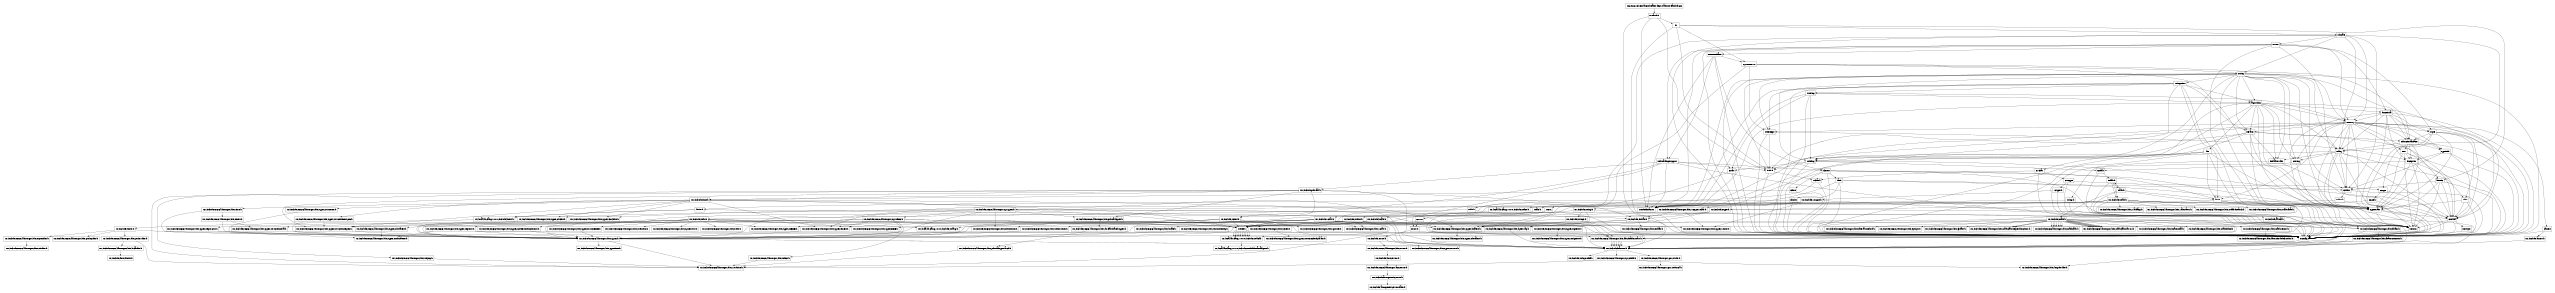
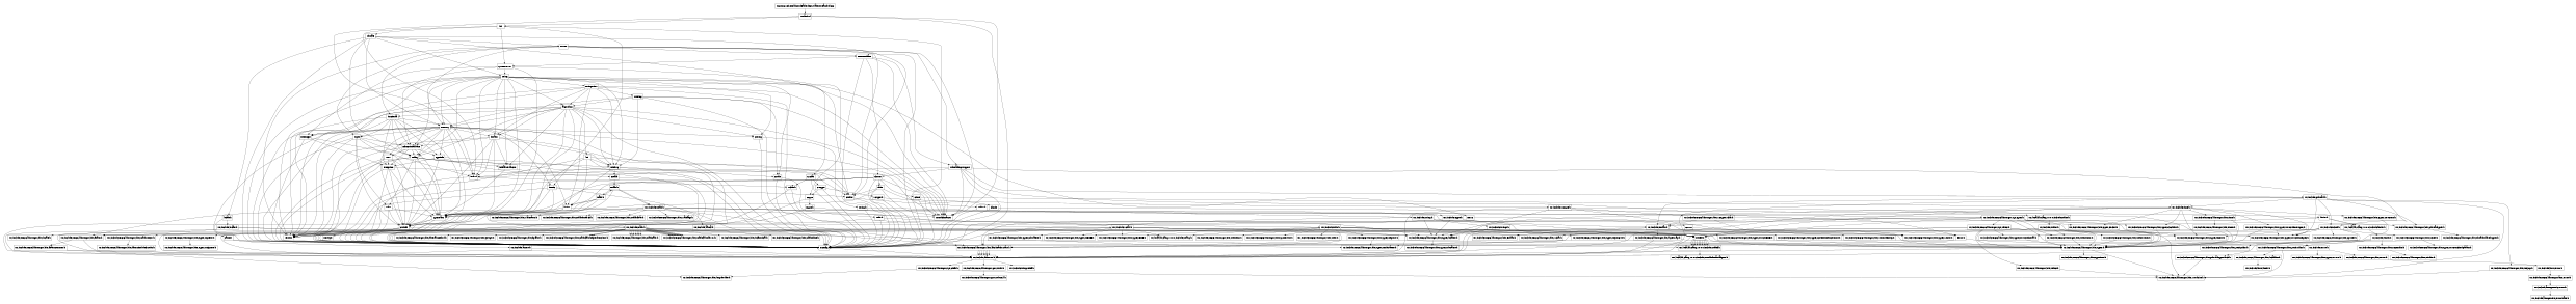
  digraph {
    node [shape=box]
    n1 [label=streambuf]
    n2 [label=__config]
    n3 [label=iosfwd]
    n4 [label=ios]
    n5 [label=__undef_macros]
    n6 [label="usr/include/features.h"]
    n7 [label="wchar.h"]
    n8 [label=__locale]
    n9 [label=atomic]
    n10 [label=system_error]
    n11 [label="tmp/tmpw8iwRO.libcxx.header.deps/traits_streambuf.cpp"]
    n12 [label="usr/include/stdc-predef.h"]
    n13 [label="usr/include/x86_64-linux-gnu/sys/cdefs.h"]
    n14 [label="usr/include/x86_64-linux-gnu/gnu/stubs.h"]
    n15 [label="usr/include/x86_64-linux-gnu/bits/wordsize.h"]
    n16 [label="usr/include/x86_64-linux-gnu/bits/long-double.h"]
    n17 [label="usr/include/x86_64-linux-gnu/gnu/stubs-64.h"]
    n18 [label="usr/include/wchar.h"]
    n19 [label="usr/include/x86_64-linux-gnu/bits/libc-header-start.h"]
    n20 [label="usr/include/x86_64-linux-gnu/bits/floatn.h"]
    n21 [label="stddef.h"]
    n22 [label="usr/local/lib/clang/10.0.0/include/stdarg.h"]
    n23 [label="usr/include/x86_64-linux-gnu/bits/wchar.h"]
    n24 [label="usr/include/x86_64-linux-gnu/bits/types/wint_t.h"]
    n25 [label="usr/include/x86_64-linux-gnu/bits/types/mbstate_t.h"]
    n26 [label="usr/include/x86_64-linux-gnu/bits/types/__FILE.h"]
    n27 [label="usr/include/x86_64-linux-gnu/bits/types/FILE.h"]
    n28 [label="usr/include/x86_64-linux-gnu/bits/types/locale_t.h"]
    n29 [label="usr/include/x86_64-linux-gnu/bits/floatn-common.h"]
    n30 [label="usr/local/lib/clang/10.0.0/include/stddef.h"]
    n31 [label="usr/include/x86_64-linux-gnu/bits/types/__mbstate_t.h"]
    n32 [label="usr/include/x86_64-linux-gnu/bits/types/__locale_t.h"]
    n33 [label="usr/local/lib/clang/10.0.0/include/__stddef_max_align_t.h"]
    n34 [label=string]
    n35 [label=utility]
    n36 [label=cstdint]
    n37 [label=memory]
    n38 [label=cctype]
    n39 [label=mutex]
    n40 [label="locale.h"]
    n41 [label=version]
    n42 [label=type_traits]
    n43 [label=cstddef]
    n44 [label=__functional_base]
    n45 [label=stdexcept]
    n46 [label=__errc]
    n47 [label=string_view]
    n48 [label=algorithm]
-   n49 [label=initializer_list]
+   n49 [label=initializer_libcxx]
    n50 [label=cstring]
    n51 [label=__debug]
    n52 [label=cstdio]
    n53 [label=iterator]
    n54 [label=cwchar]
    n55 [label=__lim]
    n56 [label="stdint.h"]
    n57 [label=limits]
    n58 [label=typeinfo]
    n59 [label=new]
    n60 [label=tuple]
    n61 [label=cassert]
    n62 [label="ctype.h"]
    n63 [label=functional]
    n64 [label=__mutex_base]
    n65 [label=__threading_support]
    n66 [label="usr/include/locale.h"]
    n67 [label=__string]
    n68 [label=bit]
    n69 [label="string.h"]
    n70 [label=cstdlib]
    n71 [label="stdio.h"]
    n72 [label=exception]
    n73 [label=cwctype]
    n74 [label=__nullptr]
    n75 [label="usr/include/string.h"]
    n76 [label="usr/include/strings.h"]
    n77 [label="usr/local/lib/clang/10.0.0/include/stdint.h"]
    n78 [label="usr/include/stdint.h"]
    n79 [label="usr/include/x86_64-linux-gnu/bits/types.h"]
    n80 [label="usr/include/x86_64-linux-gnu/bits/stdint-intn.h"]
    n81 [label="usr/include/x86_64-linux-gnu/bits/stdint-uintn.h"]
    n82 [label="usr/include/x86_64-linux-gnu/bits/typesizes.h"]
    n83 [label="stdlib.h"]
    n84 [label="usr/include/stdlib.h"]
    n85 [label="math.h"]
    n86 [label="usr/include/x86_64-linux-gnu/bits/waitflags.h"]
    n87 [label="usr/include/x86_64-linux-gnu/bits/waitstatus.h"]
    n88 [label="usr/include/x86_64-linux-gnu/sys/types.h"]
    n89 [label="usr/include/alloca.h"]
    n90 [label="usr/include/x86_64-linux-gnu/bits/stdlib-bsearch.h"]
    n91 [label="usr/include/x86_64-linux-gnu/bits/stdlib-float.h"]
    n92 [label="usr/include/math.h"]
    n93 [label="usr/include/x86_64-linux-gnu/bits/types/clock_t.h"]
    n94 [label="usr/include/x86_64-linux-gnu/bits/types/clockid_t.h"]
    n95 [label="usr/include/x86_64-linux-gnu/bits/types/time_t.h"]
    n96 [label="usr/include/endian.h"]
    n97 [label="usr/include/x86_64-linux-gnu/sys/select.h"]
    n98 [label="usr/include/x86_64-linux-gnu/bits/pthreadtypes.h"]
    n99 [label="usr/include/x86_64-linux-gnu/bits/endian.h"]
    n100 [label="usr/include/x86_64-linux-gnu/bits/byteswap.h"]
    n101 [label="usr/include/x86_64-linux-gnu/bits/uintn-identity.h"]
    n102 [label="usr/include/x86_64-linux-gnu/bits/select.h"]
    n103 [label="usr/include/x86_64-linux-gnu/bits/types/sigset_t.h"]
    n104 [label="usr/include/x86_64-linux-gnu/bits/types/struct_timeval.h"]
    n105 [label="usr/include/x86_64-linux-gnu/bits/types/struct_timespec.h"]
    n106 [label="usr/include/x86_64-linux-gnu/bits/thread-shared-types.h"]
    n107 [label="usr/include/x86_64-linux-gnu/bits/types/__sigset_t.h"]
    n108 [label="usr/include/x86_64-linux-gnu/bits/pthreadtypes-arch.h"]
    n109 [label="usr/include/x86_64-linux-gnu/bits/math-vector.h"]
    n110 [label="usr/include/x86_64-linux-gnu/bits/flt-eval-method.h"]
    n111 [label="usr/include/x86_64-linux-gnu/bits/fp-logb.h"]
    n112 [label="usr/include/x86_64-linux-gnu/bits/fp-fast.h"]
    n113 [label="usr/include/x86_64-linux-gnu/bits/mathcalls-helper-functions.h"]
    n114 [label="usr/include/x86_64-linux-gnu/bits/mathcalls.h"]
    n115 [label="usr/include/x86_64-linux-gnu/bits/mathcalls-narrow.h"]
    n116 [label="usr/include/x86_64-linux-gnu/bits/iscanonical.h"]
    n117 [label="usr/include/x86_64-linux-gnu/bits/mathinline.h"]
    n118 [label="usr/include/x86_64-linux-gnu/bits/libm-simd-decl-stubs.h"]
    n119 [label="usr/include/stdio.h"]
    n120 [label="usr/include/x86_64-linux-gnu/bits/types/__fpos_t.h"]
    n121 [label="usr/include/x86_64-linux-gnu/bits/types/__fpos64_t.h"]
    n122 [label="usr/include/x86_64-linux-gnu/bits/types/struct_FILE.h"]
    n123 [label="usr/include/x86_64-linux-gnu/bits/types/cookie_io_functions_t.h"]
    n124 [label="usr/include/x86_64-linux-gnu/bits/stdio_lim.h"]
    n125 [label="usr/include/x86_64-linux-gnu/bits/sys_errlist.h"]
    n126 [label="usr/include/x86_64-linux-gnu/bits/stdio.h"]
    n127 [label="usr/include/assert.h"]
    n128 [label="wctype.h"]
    n129 [label="usr/include/wctype.h"]
    n130 [label="usr/include/ctype.h"]
    n131 [label="usr/include/x86_64-linux-gnu/bits/wctype-wchar.h"]
    n132 [label=chrono]
    n133 [label="errno.h"]
    n134 [label="usr/include/pthread.h"]
    n135 [label="usr/include/sched.h"]
    n136 [label=ctime]
    n137 [label=ratio]
    n138 [label="usr/include/time.h"]
    n139 [label=climits]
    n140 [label="usr/include/x86_64-linux-gnu/bits/time.h"]
    n141 [label="usr/include/x86_64-linux-gnu/bits/types/struct_tm.h"]
    n142 [label="usr/include/x86_64-linux-gnu/bits/types/struct_itimerspec.h"]
    n143 [label="usr/include/x86_64-linux-gnu/bits/timex.h"]
    n144 [label="limits.h"]
    n145 [label="usr/local/lib/clang/10.0.0/include/limits.h"]
    n146 [label="usr/include/limits.h"]
    n147 [label="usr/include/x86_64-linux-gnu/bits/posix1_lim.h"]
    n148 [label="usr/include/x86_64-linux-gnu/bits/posix2_lim.h"]
    n149 [label="usr/include/x86_64-linux-gnu/bits/xopen_lim.h"]
    n150 [label="usr/include/x86_64-linux-gnu/bits/local_lim.h"]
    n151 [label="usr/include/x86_64-linux-gnu/bits/uio_lim.h"]
    n152 [label="usr/include/linux/limits.h"]
    n153 [label=cerrno]
    n154 [label="usr/include/errno.h"]
    n155 [label="usr/include/x86_64-linux-gnu/bits/errno.h"]
    n156 [label="usr/include/x86_64-linux-gnu/bits/types/error_t.h"]
    n157 [label="usr/include/linux/errno.h"]
    n158 [label="usr/include/x86_64-linux-gnu/asm/errno.h"]
    n159 [label="usr/include/asm-generic/errno.h"]
    n160 [label="usr/include/asm-generic/errno-base.h"]
    n161 [label="usr/include/x86_64-linux-gnu/bits/setjmp.h"]
    n162 [label="usr/include/x86_64-linux-gnu/bits/sched.h"]
    n163 [label="usr/include/x86_64-linux-gnu/bits/cpu-set.h"]
    n164 [label="usr/include/x86_64-linux-gnu/bits/types/struct_sched_param.h"]
    n165 [label="usr/include/x86_64-linux-gnu/bits/locale.h"]
    n1 -> n2
    n1 -> n3
    n1 -> n4
    n1 -> n5
    n2 -> n6
    n3 -> n2
    n3 -> n7
    n4 -> n2
    n4 -> n3
    n4 -> n8
    n4 -> n9
    n4 -> n10
    n6 -> n12
    n6 -> n13
    n6 -> n14
    n7 -> n2
    n7 -> n18
    n8 -> n2
    n8 -> n34
    n8 -> n35
    n8 -> n36
    n8 -> n37
    n8 -> n38
    n8 -> n39
    n8 -> n40
    n9 -> n2
    n9 -> n36
    n9 -> n41
    n9 -> n42
    n9 -> n43
    n10 -> n34
    n10 -> n42
    n10 -> n44
    n10 -> n45
    n10 -> n46
    n11 -> n1
    n13 -> n15
    n13 -> n16
    n14 -> n17
    n18 -> n19
    n18 -> n20
    n18 -> n21
    n18 -> n22
    n18 -> n23
    n18 -> n24
    n18 -> n25
    n18 -> n26
    n18 -> n27
    n18 -> n28
    n19 -> n6
    n19 -> n6
    n19 -> n6
    n19 -> n6
    n19 -> n6
    n19 -> n6
    n19 -> n6
    n20 -> n6
    n20 -> n29
    n21 -> n30
    n21 -> n30
    n21 -> n30
    n21 -> n30
    n21 -> n30
    n21 -> n30
    n21 -> n30
    n21 -> n30
    n21 -> n30
    n21 -> n30
    n25 -> n31
    n28 -> n32
    n29 -> n6
    n29 -> n16
    n30 -> n33
    n34 -> n2
    n34 -> n3
    n34 -> n5
    n34 -> n35
    n34 -> n36
    n34 -> n37
    n34 -> n41
    n34 -> n42
    n34 -> n44
    n34 -> n45
    n34 -> n47
    n34 -> n48
    n34 -> n49
    n34 -> n50
    n34 -> n51
    n34 -> n52
    n34 -> n53
    n34 -> n54
    n35 -> n2
    n35 -> n36
    n35 -> n41
    n35 -> n42
    n35 -> n43
    n35 -> n49
-   n35 -> n50
    n35 -> n51
    n35 -> n55
    n36 -> n2
    n36 -> n56
    n37 -> n2
    n37 -> n3
    n37 -> n5
    n37 -> n9
    n37 -> n35
    n37 -> n36
    n37 -> n41
    n37 -> n42
    n37 -> n43
    n37 -> n44
    n37 -> n45
    n37 -> n50
    n37 -> n53
    n37 -> n57
    n37 -> n58
    n37 -> n59
    n37 -> n60
    n37 -> n61
    n38 -> n2
    n38 -> n62
    n39 -> n2
    n39 -> n5
    n39 -> n36
    n39 -> n37
    n39 -> n41
    n39 -> n60
    n39 -> n63
    n39 -> n64
    n39 -> n65
    n40 -> n2
    n40 -> n66
    n41 -> n2
    n42 -> n2
    n42 -> n41
    n42 -> n43
    n43 -> n2
    n43 -> n30
    n43 -> n41
    n43 -> n74
    n44 -> n2
    n44 -> n35
    n44 -> n42
    n44 -> n58
    n44 -> n59
    n44 -> n72
    n45 -> n2
    n45 -> n3
    n45 -> n72
    n46 -> n2
    n46 -> n153
    n47 -> n2
    n47 -> n5
    n47 -> n41
    n47 -> n45
    n47 -> n48
    n47 -> n51
    n47 -> n53
    n47 -> n57
    n47 -> n67
    n48 -> n2
    n48 -> n5
    n48 -> n35
    n48 -> n37
    n48 -> n41
    n48 -> n42
    n48 -> n43
    n48 -> n49
    n48 -> n50
    n48 -> n51
    n48 -> n53
    n48 -> n63
    n48 -> n68
    n49 -> n2
    n49 -> n43
    n50 -> n2
    n50 -> n69
    n51 -> n2
    n51 -> n3
    n51 -> n43
    n51 -> n52
    n51 -> n70
    n52 -> n2
    n52 -> n71
    n53 -> n2
    n53 -> n3
    n53 -> n41
    n53 -> n42
    n53 -> n43
    n53 -> n44
    n53 -> n49
    n53 -> n51
    n54 -> n2
    n54 -> n7
    n54 -> n73
    n55 -> n2
    n55 -> n42
    n55 -> n43
    n56 -> n2
    n56 -> n77
    n57 -> n2
    n57 -> n5
    n57 -> n41
    n57 -> n42
    n58 -> n2
    n58 -> n36
    n58 -> n43
    n58 -> n72
    n59 -> n2
    n59 -> n41
    n59 -> n42
    n59 -> n43
    n59 -> n72
    n60 -> n2
    n60 -> n35
    n60 -> n41
    n60 -> n42
    n60 -> n43
    n60 -> n44
    n60 -> n55
    n61 -> n2
    n61 -> n127
    n62 -> n2
    n62 -> n130
    n63 -> n2
    n63 -> n35
    n63 -> n37
    n63 -> n41
    n63 -> n42
    n63 -> n44
    n63 -> n58
    n63 -> n60
    n63 -> n72
    n64 -> n2
    n64 -> n5
    n64 -> n10
    n64 -> n65
    n64 -> n132
    n65 -> n2
    n65 -> n3
    n65 -> n5
    n65 -> n132
    n65 -> n133
    n65 -> n134
    n65 -> n135
    n66 -> n6
    n66 -> n21
    n66 -> n28
    n66 -> n165
    n67 -> n2
    n67 -> n5
    n67 -> n37
    n67 -> n48
    n67 -> n51
    n67 -> n52
    n68 -> n2
    n68 -> n5
    n68 -> n41
    n68 -> n42
    n68 -> n51
    n68 -> n57
    n69 -> n2
    n69 -> n75
    n70 -> n2
    n70 -> n83
    n71 -> n2
    n71 -> n119
    n72 -> n2
    n72 -> n41
    n72 -> n42
    n72 -> n43
    n72 -> n70
    n73 -> n2
    n73 -> n38
    n73 -> n128
    n74 -> n2
    n75 -> n19
    n75 -> n21
    n75 -> n28
    n75 -> n76
    n76 -> n6
    n76 -> n21
    n76 -> n28
    n77 -> n78
    n78 -> n15
    n78 -> n19
    n78 -> n23
    n78 -> n79
    n78 -> n80
    n78 -> n81
    n79 -> n6
    n79 -> n15
    n79 -> n82
    n80 -> n79
    n81 -> n79
    n83 -> n2
    n83 -> n84
    n83 -> n84
    n83 -> n85
    n84 -> n19
    n84 -> n20
    n84 -> n21
    n84 -> n28
    n84 -> n86
    n84 -> n87
    n84 -> n88
    n84 -> n89
    n84 -> n90
    n84 -> n91
    n85 -> n2
    n85 -> n42
    n85 -> n57
    n85 -> n83
    n85 -> n92
    n88 -> n6
    n88 -> n21
    n88 -> n79
    n88 -> n80
    n88 -> n93
    n88 -> n94
    n88 -> n95
    n88 -> n96
    n88 -> n97
    n88 -> n98
    n89 -> n6
    n89 -> n21
    n92 -> n19
    n92 -> n20
    n92 -> n79
    n92 -> n109
    n92 -> n110
    n92 -> n111
    n92 -> n112
    n92 -> n113
    n92 -> n113
    n92 -> n113
    n92 -> n114
    n92 -> n114
    n92 -> n114
    n92 -> n114
    n92 -> n114
    n92 -> n114
    n92 -> n114
    n92 -> n115
    n92 -> n115
    n92 -> n115
    n92 -> n115
    n92 -> n115
    n92 -> n115
    n92 -> n115
    n92 -> n115
    n92 -> n115
    n92 -> n116
    n92 -> n117
    n93 -> n79
    n94 -> n79
    n95 -> n79
    n96 -> n6
    n96 -> n99
    n96 -> n100
    n96 -> n101
    n97 -> n6
    n97 -> n79
    n97 -> n95
    n97 -> n102
    n97 -> n103
    n97 -> n104
    n97 -> n105
    n98 -> n106
    n100 -> n6
    n100 -> n79
    n101 -> n79
    n102 -> n15
    n103 -> n107
    n104 -> n79
    n105 -> n79
    n106 -> n108
    n108 -> n15
    n109 -> n118
    n119 -> n19
    n119 -> n21
    n119 -> n22
    n119 -> n26
    n119 -> n27
    n119 -> n79
    n119 -> n120
    n119 -> n121
    n119 -> n122
    n119 -> n123
    n119 -> n124
    n119 -> n125
    n119 -> n126
    n120 -> n2
    n120 -> n31
    n120 -> n79
    n121 -> n31
    n121 -> n79
    n122 -> n79
    n123 -> n79
    n127 -> n6
    n128 -> n2
    n128 -> n129
    n129 -> n6
    n129 -> n24
    n129 -> n28
    n129 -> n79
    n129 -> n131
    n130 -> n6
    n130 -> n28
    n130 -> n79
    n130 -> n96
    n131 -> n24
    n131 -> n79
    n131 -> n96
    n132 -> n2
    n132 -> n5
    n132 -> n41
    n132 -> n42
    n132 -> n57
    n132 -> n136
    n132 -> n137
    n133 -> n2
    n133 -> n154
    n134 -> n6
    n134 -> n15
    n134 -> n96
    n134 -> n98
    n134 -> n105
    n134 -> n135
    n134 -> n138
    n134 -> n161
    n135 -> n6
    n135 -> n21
    n135 -> n79
    n135 -> n95
    n135 -> n105
    n135 -> n162
    n135 -> n163
    n136 -> n2
    n136 -> n138
    n137 -> n2
    n137 -> n5
    n137 -> n36
    n137 -> n42
    n137 -> n139
    n138 -> n6
    n138 -> n21
    n138 -> n28
    n138 -> n93
    n138 -> n94
    n138 -> n95
    n138 -> n105
    n138 -> n140
    n138 -> n141
    n138 -> n142
    n139 -> n2
    n139 -> n144
    n140 -> n79
    n140 -> n143
    n141 -> n79
    n142 -> n79
    n142 -> n105
    n143 -> n79
    n143 -> n104
    n144 -> n2
    n144 -> n145
    n144 -> n145
    n145 -> n146
    n146 -> n19
    n146 -> n147
    n146 -> n148
    n146 -> n149
    n147 -> n15
    n147 -> n150
    n149 -> n151
    n150 -> n152
    n153 -> n133
    n154 -> n6
    n154 -> n155
    n154 -> n156
    n155 -> n157
    n157 -> n158
    n158 -> n159
    n159 -> n160
    n161 -> n15
    n162 -> n164
  }
